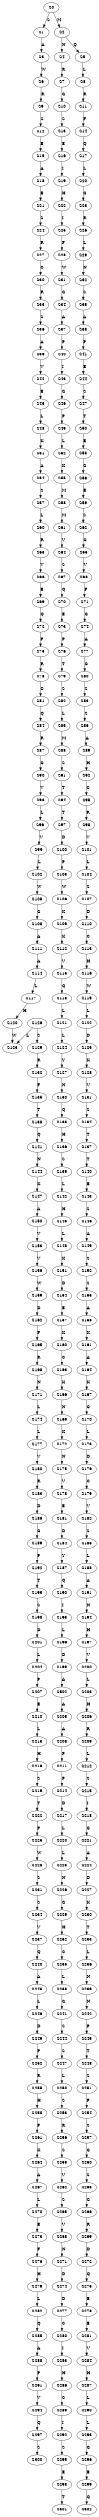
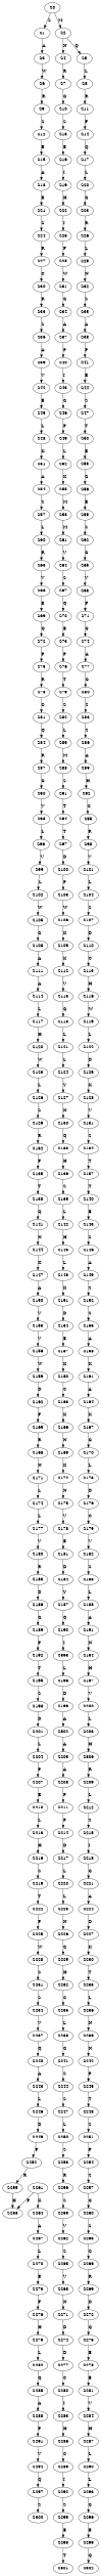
  strict digraph {
    S0
    S1
    S2
    S3
    S4
    S5
    S6
    S7
    S8
    S9
    S10
    S11
    S12
    S13
    S14
    S15
    S16
    S17
    S18
    S19
    S20
    S21
    S22
    S23
    S24
    S25
    S26
    S27
    S28
    S29
    S30
    S31
    S32
    S33
    S34
    S35
    S36
    S37
    S38
    S39
    S40
    S41
    S42
    S43
    S44
    S45
    S46
    S47
    S48
    S49
    S50
    S51
    S52
    S53
    S54
    S55
    S56
    S57
    S58
    S59
    S60
    S61
    S62
    S63
    S64
    S65
    S66
    S67
    S68
    S69
    S70
    S71
    S72
    S73
    S74
    S75
    S76
    S77
    S78
    S79
    S80
    S81
    S82
    S83
    S84
    S85
    S86
    S87
    S88
    S89
    S90
    S91
    S92
    S93
    S94
    S95
    S96
    S97
    S98
    S99
    S100
    S101
    S102
    S103
    S104
    S105
    S106
    S107
    S108
    S109
    S110
    S111
    S112
    S113
    S114
    S115
    S116
    S117
    S118
    S119
    S120
    S121
    S122
    S123
    S124
    S125
    S126
    S127
    S128
    S129
    S130
    S131
    S132
    S133
    S134
    S135
    S136
    S137
    S138
    S139
    S140
    S141
    S142
    S143
    S144
    S145
    S146
    S147
    S148
    S149
    S150
    S151
    S152
    S153
    S154
    S155
    S156
    S157
    S158
    S159
    S160
    S161
    S162
    S163
    S164
    S165
    S166
    S167
    S168
    S169
    S170
    S171
    S172
    S173
    S174
    S175
    S176
    S177
    S178
    S179
    S180
    S181
    S182
    S183
    S184
    S185
    S186
    S187
    S188
    S189
    S190
    S191
    S192
-   S193
+   S193 [label=S393]
    S194
    S195
    S196
    S197
    S198
    S199
    S200
    S201
    n203 [label=S502]
    S203
    S204
    S205
-   S206
+   S206 [label=S806]
    S207
    S208
    S209
    S210
    S211
    S212
    S213
    S214
    S215
    S216
    S217
    S218
    S219
    S220
    S221
    S222
    S223
    S224
    S225
    S226
    S227
    S228
    S229
    S230
    S231
    S232
    S233
    S234
    S235
    S236
    S237
    S238
    S239
    S240
    S241
    S242
    S243
    S244
    S245
    S246
    S247
    S248
    S249
    S250
    S251
    S252
    S253
    S254
    S255
    S256
    S257
    S258
    S259
    S260
    S261
    S262
    S263
    S264
    S265
    S266
    S267
    S268
    S269
    S270
    S271
    S272
    S273
    S274
    S275
    S276
    S277
    S278
    S279
    S280
    S281
    S282
    S283
    S284
    S285
    S286
    S287
    S288
    S289
    S290
    S291
    S292
    S293
    S294
    S295
    S296
    S297
    S298
    S299
    S300
    S301
    S302
    S0 -> S1 [label=S]
    S0 -> S2 [label=M]
    S1 -> S3 [label=A]
    S2 -> S4 [label=N]
    S2 -> S5 [label=Q]
    S3 -> S6 [label=W]
    S4 -> S7 [label=R]
    S5 -> S8 [label=L]
    S6 -> S9 [label=R]
    S7 -> S10 [label=G]
    S8 -> S11 [label=R]
    S9 -> S12 [label=S]
    S10 -> S13 [label=S]
    S11 -> S14 [label=F]
    S12 -> S15 [label=E]
    S13 -> S16 [label=E]
    S14 -> S17 [label=Q]
    S15 -> S18 [label=A]
    S16 -> S19 [label=I]
    S17 -> S20 [label=L]
    S18 -> S21 [label=E]
    S19 -> S22 [label=H]
    S20 -> S23 [label=G]
    S21 -> S24 [label=S]
    S22 -> S25 [label=I]
    S23 -> S26 [label=R]
    S24 -> S27 [label=R]
    S25 -> S28 [label=F]
    S26 -> S29 [label=L]
    S27 -> S30 [label=C]
    S28 -> S31 [label=W]
    S29 -> S32 [label=N]
    S30 -> S33 [label=R]
    S31 -> S34 [label=G]
    S32 -> S35 [label=S]
    S33 -> S36 [label=S]
    S34 -> S37 [label=A]
    S35 -> S38 [label=A]
    S36 -> S39 [label=A]
    S37 -> S40 [label=P]
    S38 -> S41 [label=P]
    S39 -> S42 [label=V]
    S40 -> S43 [label=I]
    S41 -> S44 [label=E]
    S42 -> S45 [label=E]
    S43 -> S46 [label=G]
    S44 -> S47 [label=S]
    S45 -> S48 [label=L]
    S46 -> S49 [label=P]
    S47 -> S50 [label=T]
    S48 -> S51 [label=K]
    S49 -> S52 [label=L]
    S50 -> S53 [label=E]
    S51 -> S54 [label=A]
    S52 -> S55 [label=K]
    S53 -> S56 [label=G]
    S54 -> S57 [label=S]
    S55 -> S58 [label=M]
    S56 -> S59 [label=E]
    S57 -> S60 [label=L]
    S58 -> S61 [label=M]
    S59 -> S62 [label=S]
    S60 -> S63 [label=R]
    S61 -> S64 [label=V]
    S62 -> S65 [label=G]
    S63 -> S66 [label=V]
    S64 -> S67 [label=S]
    S65 -> S68 [label=V]
    S66 -> S69 [label=E]
    S67 -> S70 [label=Q]
    S68 -> S71 [label=F]
    S69 -> S72 [label=Q]
    S70 -> S73 [label=E]
    S71 -> S74 [label=G]
    S72 -> S75 [label=P]
    S73 -> S76 [label=P]
    S74 -> S77 [label=A]
    S75 -> S78 [label=R]
    S76 -> S79 [label=T]
    S77 -> S80 [label=G]
    S78 -> S81 [label=G]
    S79 -> S82 [label=S]
    S80 -> S83 [label=S]
    S81 -> S84 [label=Q]
    S82 -> S85 [label=L]
    S83 -> S86 [label=S]
    S84 -> S87 [label=R]
    S85 -> S88 [label=M]
    S86 -> S89 [label=A]
    S87 -> S90 [label=G]
    S88 -> S91 [label=S]
    S89 -> S92 [label=H]
    S90 -> S93 [label=V]
    S91 -> S94 [label=T]
    S92 -> S95 [label=C]
    S93 -> S96 [label=L]
    S94 -> S97 [label=T]
    S95 -> S98 [label=R]
    S96 -> S99 [label=V]
    S97 -> S100 [label=D]
    S98 -> S101 [label=V]
    S99 -> S102 [label=L]
    S100 -> S103 [label=P]
    S101 -> S104 [label=L]
    S102 -> S105 [label=W]
    S103 -> S106 [label=W]
    S104 -> S107 [label=S]
    S105 -> S108 [label=G]
    S106 -> S109 [label=K]
    S107 -> S110 [label=D]
    S108 -> S111 [label=A]
    S109 -> S112 [label=K]
    S110 -> S113 [label=C]
    S111 -> S114 [label=A]
    S112 -> S115 [label=V]
    S113 -> S116 [label=H]
    S114 -> S117 [label=L]
    S115 -> S118 [label=Q]
    S116 -> S119 [label=W]
    S117 -> S120 [label=H]
    S118 -> S121 [label=L]
    S119 -> S122 [label=L]
    S120 -> S123 [label=W]
    S121 -> S124 [label=L]
    S122 -> S125 [label=D]
-   S126 -> S123 [label=L]
+   S123 -> S126 [label=L]
    S124 -> S127 [label=Y]
    S125 -> S128 [label=K]
    S126 -> S129 [label=S]
    S127 -> S130 [label=N]
    S128 -> S131 [label=V]
    S129 -> S132 [label=R]
    S130 -> S133 [label=Q]
    S131 -> S134 [label=S]
    S132 -> S135 [label=F]
    S133 -> S136 [label=H]
    S134 -> S137 [label=T]
    S135 -> S138 [label=T]
    S136 -> S139 [label=S]
    S137 -> S140 [label=T]
    S138 -> S141 [label=Q]
    S139 -> S142 [label=L]
    S140 -> S143 [label=E]
    S141 -> S144 [label=N]
    S142 -> S145 [label=H]
    S143 -> S146 [label=S]
    S144 -> S147 [label=K]
    S145 -> S148 [label=L]
    S146 -> S149 [label=A]
    S147 -> S150 [label=A]
    S148 -> S151 [label=K]
    S149 -> S152 [label=S]
    S150 -> S153 [label=V]
    S151 -> S154 [label=D]
    S152 -> S155 [label=S]
    S153 -> S156 [label=V]
    S154 -> S157 [label=E]
    S155 -> S158 [label=A]
    S156 -> S159 [label=W]
    S157 -> S160 [label=K]
    S158 -> S161 [label=K]
    S159 -> S162 [label=D]
    S160 -> S163 [label=C]
    S161 -> S164 [label=A]
    S162 -> S165 [label=F]
    S163 -> S166 [label=K]
    S164 -> S167 [label=K]
    S165 -> S168 [label=R]
    S166 -> S169 [label=N]
    S167 -> S170 [label=G]
    S168 -> S171 [label=N]
    S169 -> S172 [label=K]
    S170 -> S173 [label=L]
    S171 -> S174 [label=L]
    S172 -> S175 [label=N]
    S173 -> S176 [label=D]
    S174 -> S177 [label=L]
    S175 -> S178 [label=V]
    S176 -> S179 [label=C]
    S177 -> S180 [label=V]
    S178 -> S181 [label=E]
    S179 -> S182 [label=V]
    S180 -> S183 [label=R]
    S181 -> S184 [label=D]
    S182 -> S185 [label=S]
    S183 -> S186 [label=D]
    S184 -> S187 [label=Y]
    S185 -> S188 [label=L]
    S186 -> S189 [label=G]
    S187 -> S190 [label=Q]
    S188 -> S191 [label=A]
    S189 -> S192 [label=P]
    S190 -> S193 [label=I]
    S191 -> S194 [label=N]
    S192 -> S195 [label=T]
    S193 -> S196 [label=L]
    S194 -> S197 [label=H]
    S195 -> S198 [label=S]
    S196 -> S199 [label=D]
    S197 -> S200 [label=V]
    S198 -> S201 [label=D]
    S199 -> n203 [label=A]
    S200 -> S203 [label=L]
    S201 -> S204 [label=L]
    n203 -> S205 [label=A]
    S203 -> S206 [label=H]
    S204 -> S207 [label=P]
    S205 -> S208 [label=A]
    S206 -> S209 [label=R]
    S207 -> S210 [label=E]
    S208 -> S211 [label=P]
    S209 -> S212 [label=L]
    S210 -> S213 [label=L]
    S211 -> S214 [label=P]
    S212 -> S215 [label=S]
    S213 -> S216 [label=H]
    S214 -> S217 [label=D]
    S215 -> S218 [label=I]
    S216 -> S219 [label=S]
    S217 -> S220 [label=L]
    S218 -> S221 [label=G]
    S219 -> S222 [label=T]
    S220 -> S223 [label=L]
    S221 -> S224 [label=A]
    S222 -> S225 [label=P]
    S223 -> S226 [label=N]
    S224 -> S227 [label=D]
    S225 -> S228 [label=W]
    S226 -> S229 [label=G]
    S227 -> S230 [label=K]
    S228 -> S231 [label=S]
    S229 -> S232 [label=H]
    S230 -> S233 [label=T]
    S231 -> S234 [label=S]
    S232 -> S235 [label=C]
    S233 -> S236 [label=L]
    S234 -> S237 [label=V]
    S235 -> S238 [label=L]
    S236 -> S239 [label=N]
    S237 -> S240 [label=Q]
    S238 -> S241 [label=G]
    S239 -> S242 [label=N]
    S240 -> S243 [label=A]
    S241 -> S244 [label=S]
    S242 -> S245 [label=P]
    S243 -> S246 [label=L]
    S244 -> S247 [label=S]
    S245 -> S248 [label=T]
    S246 -> S249 [label=D]
    S247 -> S250 [label=L]
    S248 -> S251 [label=S]
    S249 -> S252 [label=P]
    S250 -> S253 [label=S]
    S251 -> S254 [label=F]
    S252 -> S255 [label=R]
    S253 -> S256 [label=R]
    S254 -> S257 [label=S]
    S255 -> S258 [label=H]
    S256 -> S259 [label=S]
    S257 -> S260 [label=G]
-   S258 -> S261 [label=P]
+   S261 -> S258 [label=P]
    S259 -> S262 [label=V]
    S260 -> S263 [label=S]
    S261 -> S264 [label=K]
    S262 -> S265 [label=S]
    S263 -> S266 [label=G]
    S264 -> S267 [label=A]
    S265 -> S268 [label=V]
    S266 -> S269 [label=R]
    S267 -> S270 [label=L]
    S268 -> S271 [label=N]
    S269 -> S272 [label=D]
    S270 -> S273 [label=E]
    S271 -> S274 [label=D]
    S272 -> S275 [label=Q]
    S273 -> S276 [label=F]
    S274 -> S277 [label=D]
    S275 -> S278 [label=E]
    S276 -> S279 [label=H]
    S277 -> S280 [label=C]
    S278 -> S281 [label=E]
    S279 -> S282 [label=L]
    S280 -> S283 [label=I]
    S281 -> S284 [label=V]
    S282 -> S285 [label=Q]
    S283 -> S286 [label=H]
    S284 -> S287 [label=H]
    S285 -> S288 [label=A]
    S286 -> S289 [label=C]
    S287 -> S290 [label=L]
    S288 -> S291 [label=P]
    S289 -> S292 [label=I]
    S290 -> S293 [label=L]
    S291 -> S294 [label=V]
    S292 -> S295 [label=S]
    S293 -> S296 [label=G]
    S294 -> S297 [label=Q]
    S295 -> S298 [label=E]
    S296 -> S299 [label=E]
    S297 -> S300 [label=S]
    S298 -> S301 [label=T]
    S299 -> S302 [label=Q]
  }
